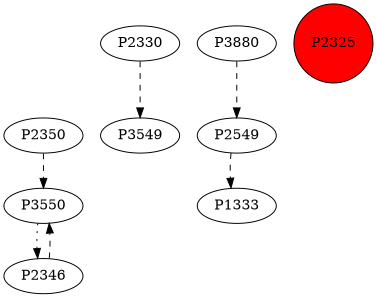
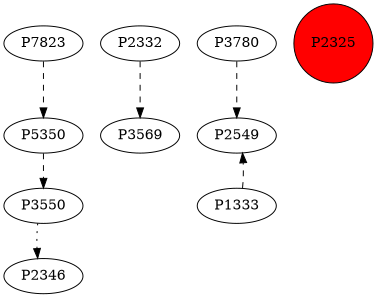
  digraph {
    edge [style=dashed]
    P3550
    P2346
-   P2350
-   P2330
-   P3569 [label=P3549]
-   P3880
+   P7823
+   P2350 [label=P5350]
+   P2330 [label=P2332]
+   P3569
+   P3880 [label=P3780]
    P2549
    n9 [label=P1333]
    P2325 [fillcolor=red shape=circle style=filled]
    P3550 -> P2346 [style=dotted]
-   P2346 -> P3550
+   P7823 -> P2350
    P2350 -> P3550
    P2330 -> P3569
    P3880 -> P2549
-   P2549 -> n9
+   n9 -> P2549
  }
